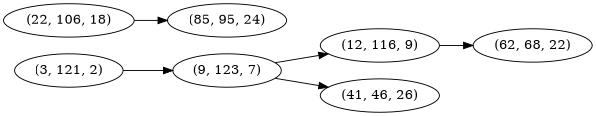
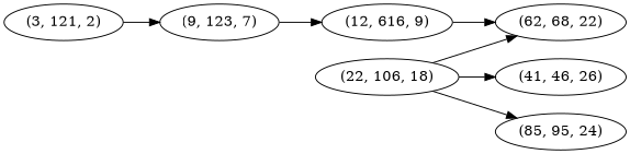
  digraph {
    fontname="DejaVu Serif"
    rankdir=LR
    node [fontname="DejaVu Serif"]
    edge [fontname="DejaVu Serif"]
    n1 [label="(3, 121, 2)"]
    "(9, 123, 7)"
-   "(12, 116, 9)"
+   "(12, 116, 9)" [label="(12, 616, 9)"]
    "(62, 68, 22)"
    "(22, 106, 18)"
    "(41, 46, 26)"
    n7 [label="(85, 95, 24)"]
    n1 -> "(9, 123, 7)"
    "(9, 123, 7)" -> "(12, 116, 9)"
    "(12, 116, 9)" -> "(62, 68, 22)"
-   "(9, 123, 7)" -> "(41, 46, 26)"
+   "(22, 106, 18)" -> "(62, 68, 22)"
+   "(22, 106, 18)" -> "(41, 46, 26)"
    "(22, 106, 18)" -> n7
  }
